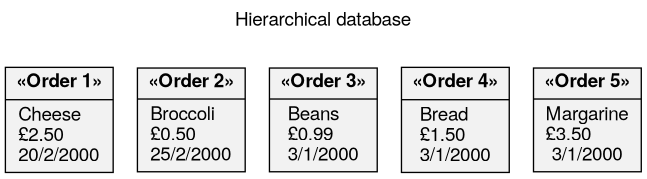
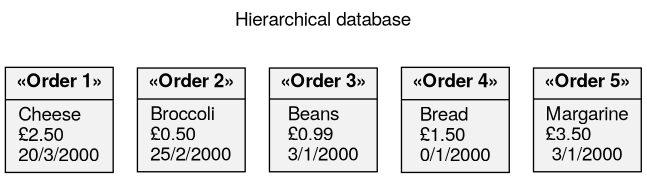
  digraph {
    fontname="Helvetica,Arial,sans-serif"
    label="Hierarchical database"
    labelloc=t
    node [fillcolor=gray95 fontname="Helvetica,Arial,sans-serif" shape=record style=filled]
-   n1 [label=<{<b>«Order 1»</b> | Cheese<br align="left"/>£2.50<br align="left"/>20/2/2000}>]
+   n1 [label=<{<b>«Order 1»</b> | Cheese<br align="left"/>£2.50<br align="left"/>20/3/2000}>]
    n2 [label=<{<b>«Order 2»</b> | Broccoli<br align="left"/>£0.50<br align="left"/>25/2/2000}>]
    n3 [label=<{<b>«Order 3»</b> | Beans<br align="left"/>£0.99<br align="left"/>3/1/2000}>]
-   n4 [label=<{<b>«Order 4»</b> | Bread<br align="left"/>£1.50<br align="left"/>3/1/2000}>]
+   n4 [label=<{<b>«Order 4»</b> | Bread<br align="left"/>£1.50<br align="left"/>0/1/2000}>]
    n5 [label=<{<b>«Order 5»</b> | Margarine<br align="left"/>£3.50<br align="left"/>3/1/2000}>]
  }
